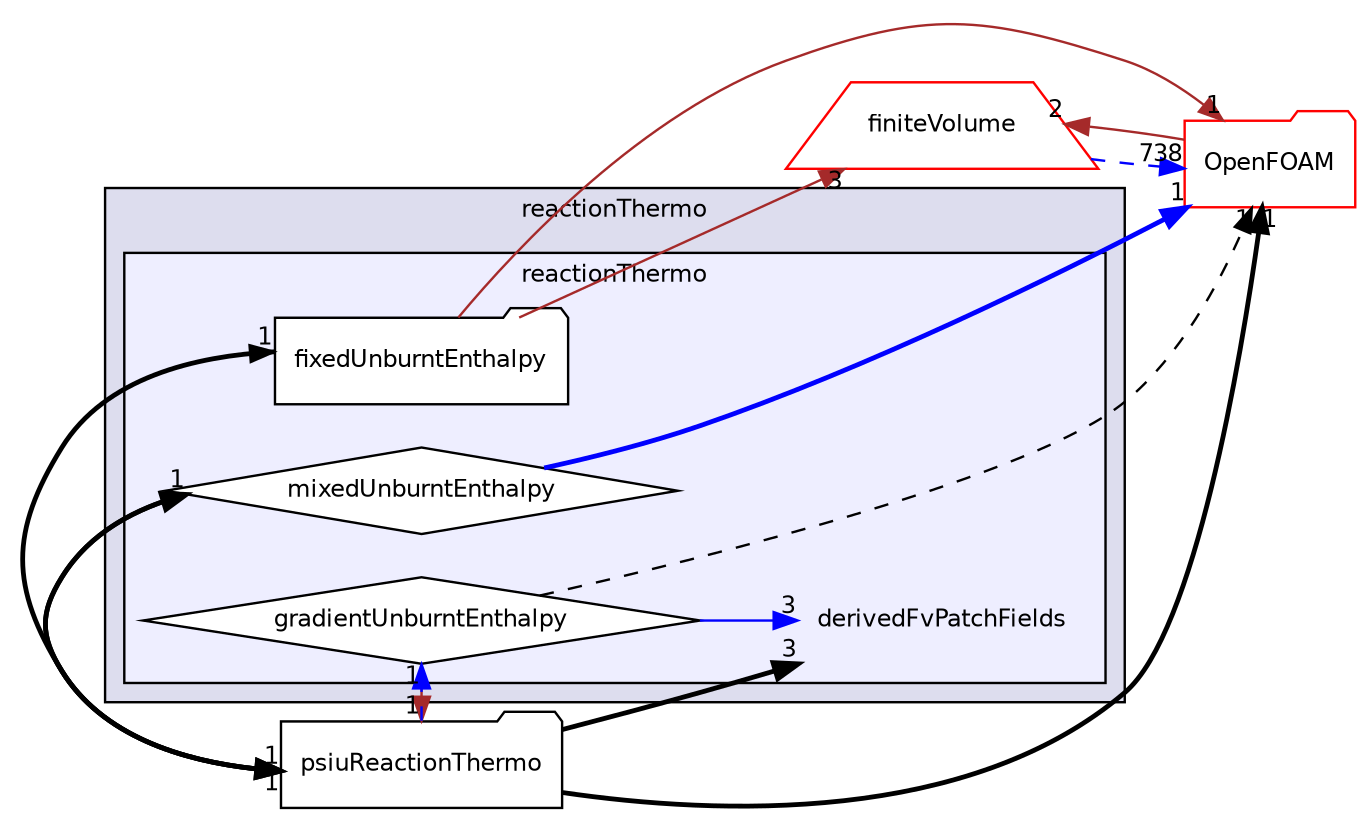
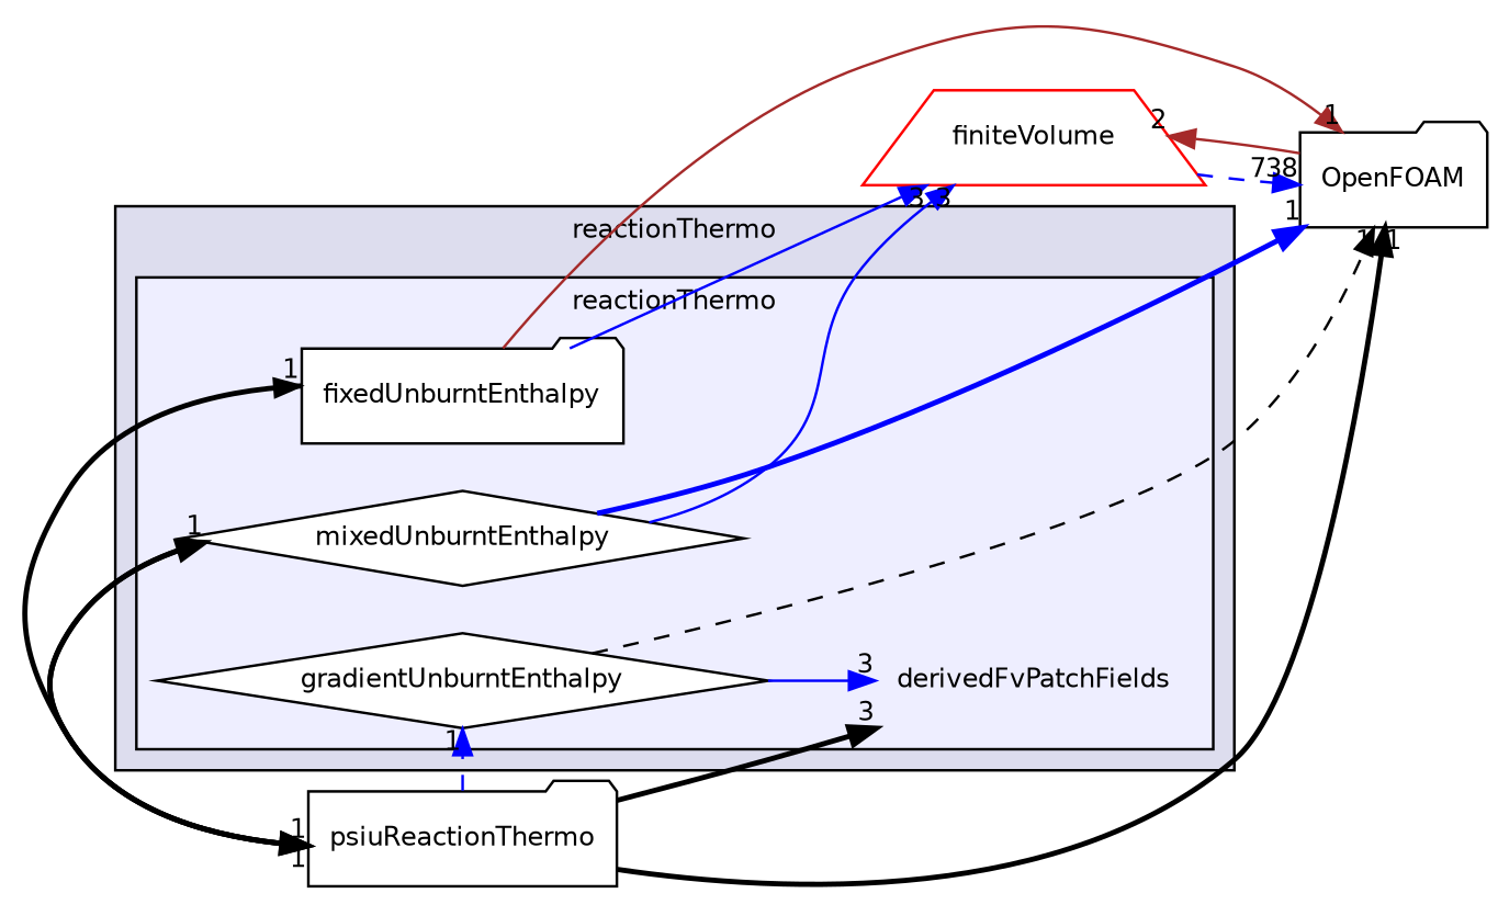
  digraph {
    compound=true
    rankdir=LR
    node [fontname=Helvetica fontsize=10 shape=folder color=black]
    edge [color=black headlabel=1 labeldistance=1.5 labelfontname=Helvetica labelfontsize=10 style=solid]
    n1 [label=derivedFvPatchFields shape=plaintext color=""]
    n2 [fillcolor=white label=fixedUnburntEnthalpy style=filled]
    n3 [fillcolor=white label=gradientUnburntEnthalpy shape=diamond style=filled]
    n4 [fillcolor=white label=mixedUnburntEnthalpy shape=diamond style=filled]
    n5 [color=red label=finiteVolume shape=trapezium]
    n6 [label=psiuReactionThermo color=""]
-   n7 [color=red label=OpenFOAM]
+   n7 [label=OpenFOAM]
    subgraph cluster_1 {
      bgcolor="#ddddee"
      fontname=Helvetica
      fontsize=10
      label=reactionThermo
      pencolor=black
      subgraph cluster_2 {
        bgcolor="#eeeeff"
        fontname=Helvetica
        fontsize=10
        label=reactionThermo
        pencolor=black
        n1
        n2
        n3
        n4
      }
    }
-   n2 -> n5 [color=brown headlabel=3]
+   n2 -> n5 [color=blue headlabel=3]
    n2 -> n6 [style=bold]
    n2 -> n7 [color=brown]
    n3 -> n1 [color=blue headlabel=3]
-   n3 -> n6 [color=brown]
    n3 -> n7 [style=dashed]
+   n4 -> n5 [color=blue headlabel=3]
    n4 -> n6 [style=bold]
    n4 -> n7 [color=blue style=bold]
    n5 -> n7 [color=blue headlabel=738 style=dashed]
    n6 -> n1 [headlabel=3 style=bold]
    n6 -> n2
    n6 -> n3 [color=blue style=dashed]
    n6 -> n4 [style=bold]
    n6 -> n7 [style=bold]
    n7 -> n5 [color=brown headlabel=2]
  }
